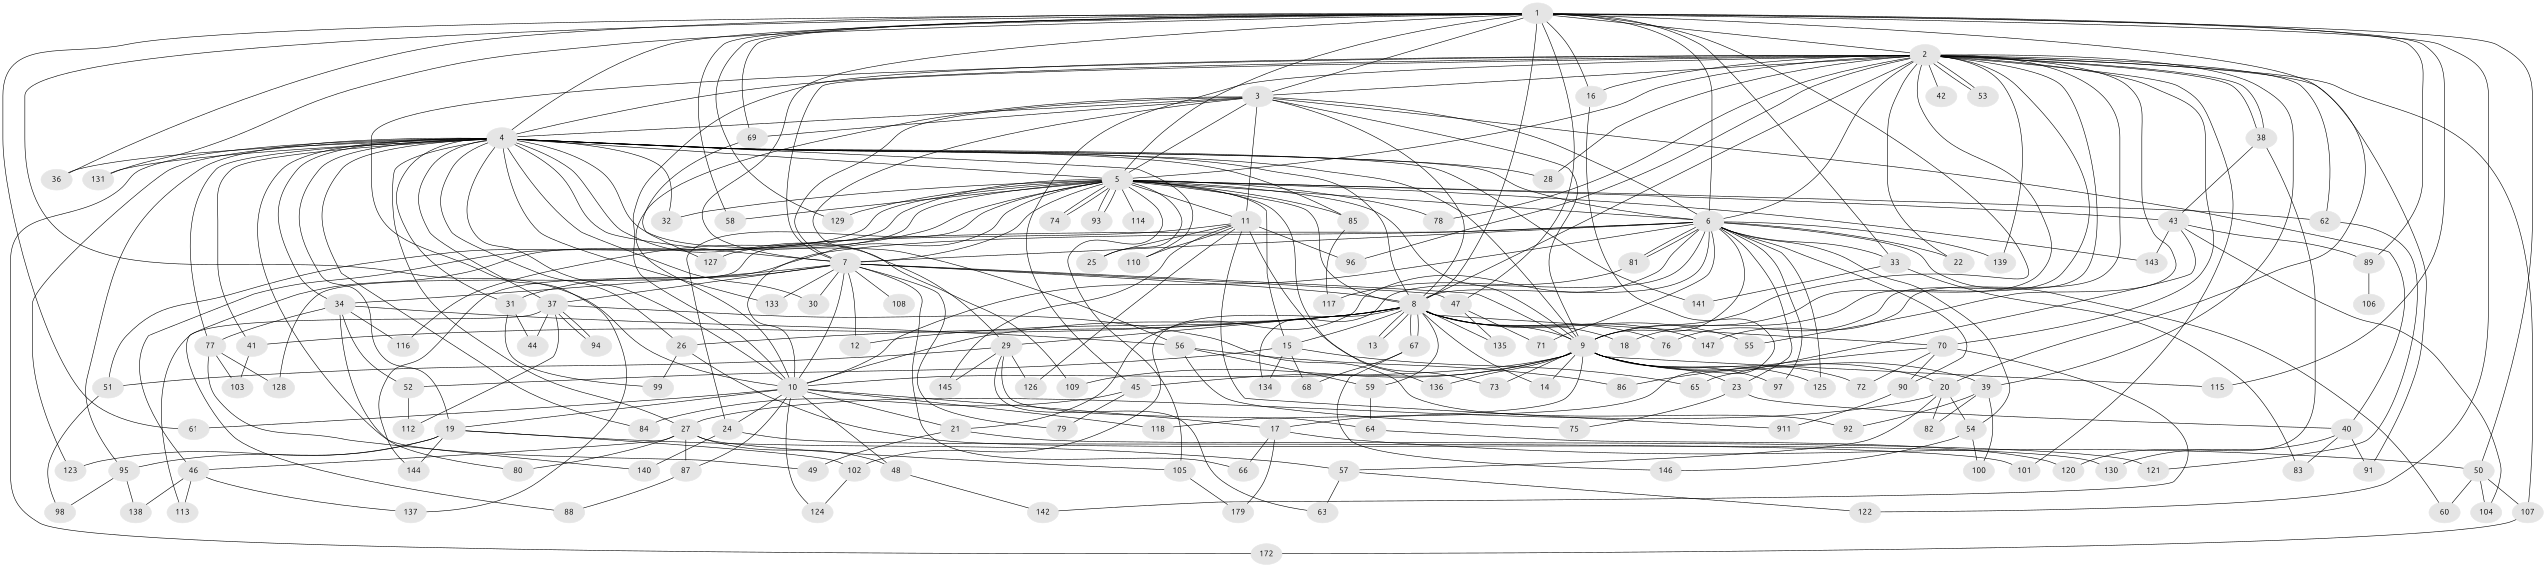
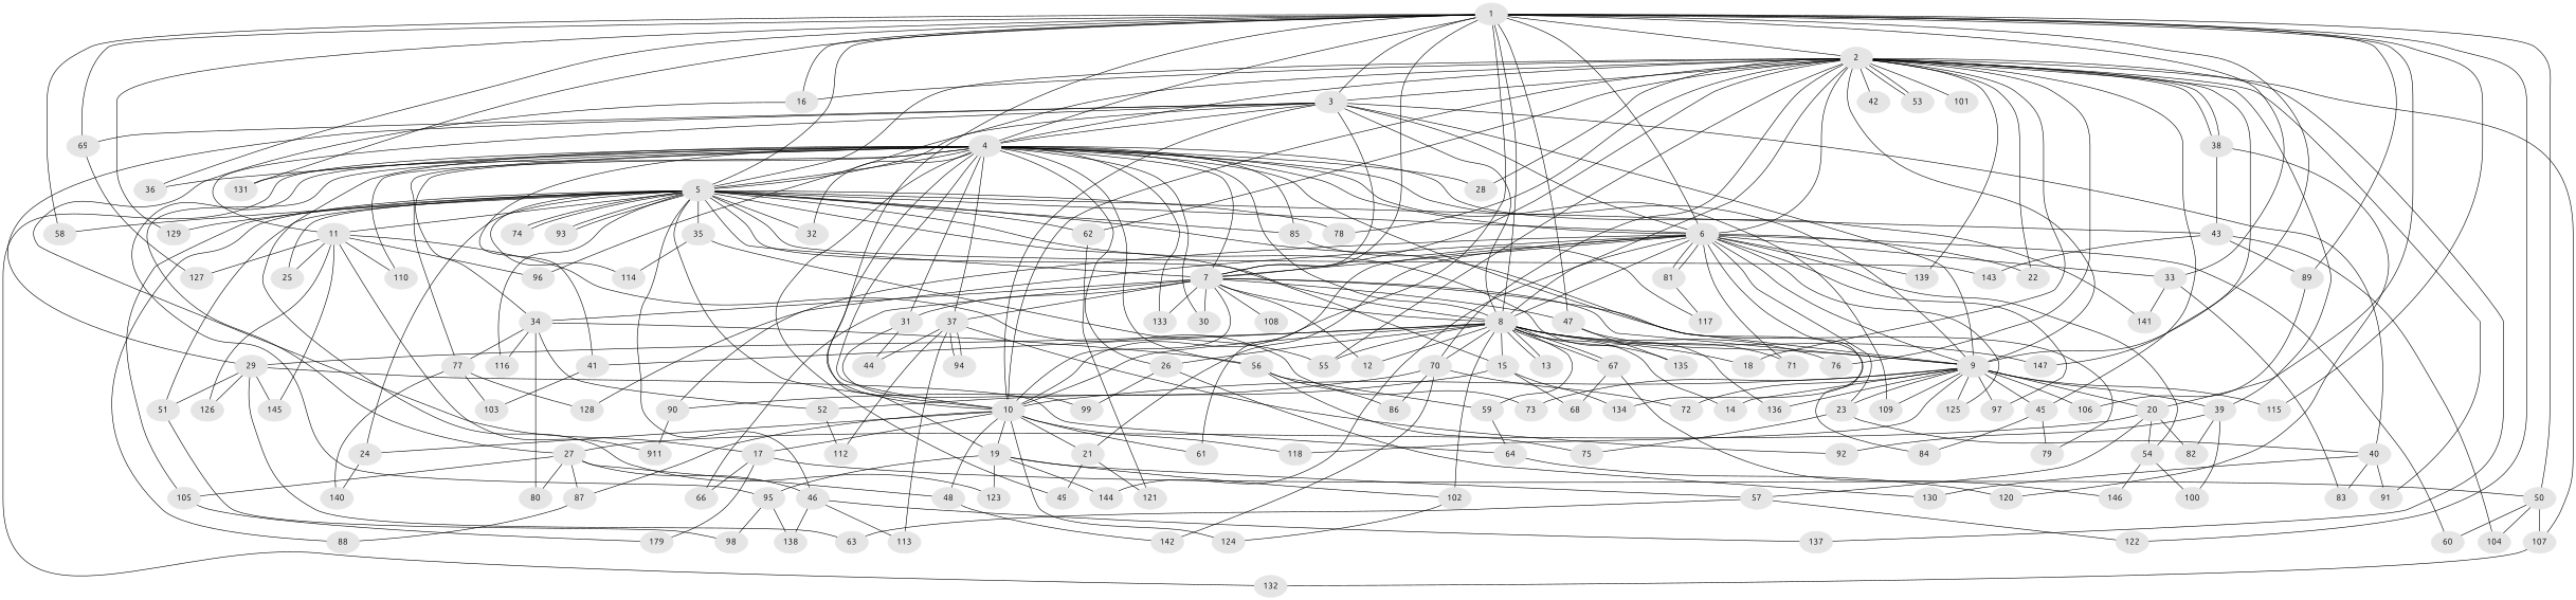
  graph {
    fontname=Ubuntu
    node [color=gray90 fontname=Ubuntu style=filled]
    edge [fontname=Ubuntu]
    1
    2
    3
    4
    5
    6
    7
    8
    9
    10
    16
    20
    33
    36
    47
    50
    58
    61
    69
    89
    115
    122
    129
    131
    18
    22
    28
    38
    39
    42
    45
    53
    62
    70
    76
    78
    91
    96
    101
    107
    137
    139
    147
    55
    11
    29
    40
    19
    26
    27
    30
    31
    32
    34
    37
    41
    49
    56
    77
    84
    85
    95
    109
    110
    123
-   132 [label=172]
+   132
    133
    141
+   35
    15
    24
    25
    43
    46
    51
    74
    88
    93
    105
    114
    116
    136
    143
    21
    23
    54
    60
    71
    81
    90
    97
    125
    128
    134
    144
    12
    66
    79
    108
    13
    14
    59
    67
    102
    135
    72
    73
    106
    118
    17
    48
    87
    124
    57
    82
    83
    104
    127
    120
    92
    100
    121
    142
    86
    n125 [label=911]
    126
    145
    63
    64
    130
    99
    80
    44
    52
    94
    112
    113
    103
    75
    140
    117
    138
    98
-   65
    68
    n146 [label=179]
    146
    1 -- 2
    1 -- 3
    1 -- 4
    1 -- 5
    1 -- 6
    1 -- 7
    1 -- 8
    1 -- 9
    1 -- 10
    1 -- 16
    1 -- 20
    1 -- 33
    1 -- 36
    1 -- 47
    1 -- 50
    1 -- 58
    1 -- 61
    1 -- 69
    1 -- 89
    1 -- 115
    1 -- 122
    1 -- 129
    1 -- 131
    2 -- 3
    2 -- 4
    2 -- 5
    2 -- 6
    2 -- 7
    2 -- 8
    2 -- 9
    2 -- 10
    2 -- 16
    2 -- 18
    2 -- 22
    2 -- 28
    2 -- 38
    2 -- 38
    2 -- 39
    2 -- 42
    2 -- 45
    2 -- 53
    2 -- 53
    2 -- 62
    2 -- 70
    2 -- 76
    2 -- 78
    2 -- 91
    2 -- 96
    2 -- 101
    2 -- 107
    2 -- 137
    2 -- 139
    2 -- 147
    2 -- 55
    3 -- 4
    3 -- 5
    3 -- 6
    3 -- 7
    3 -- 8
    3 -- 9
    3 -- 10
    3 -- 69
    3 -- 11
    3 -- 29
    3 -- 40
    4 -- 5
    4 -- 6
    4 -- 7
    4 -- 8
    4 -- 9
    4 -- 10
    4 -- 36
    4 -- 131
    4 -- 28
    4 -- 19
    4 -- 26
    4 -- 27
    4 -- 30
    4 -- 31
    4 -- 32
    4 -- 34
    4 -- 37
    4 -- 41
    4 -- 49
    4 -- 56
    4 -- 77
    4 -- 84
    4 -- 85
    4 -- 95
    4 -- 109
    4 -- 110
    4 -- 123
    4 -- 132
    4 -- 133
    4 -- 141
    5 -- 6
    5 -- 7
    5 -- 8
    5 -- 9
    5 -- 10
    5 -- 58
    5 -- 129
    5 -- 62
    5 -- 78
    5 -- 11
    5 -- 32
    5 -- 85
+   5 -- 35
    5 -- 15
    5 -- 24
    5 -- 25
    5 -- 43
    5 -- 46
    5 -- 51
    5 -- 74
    5 -- 74
    5 -- 88
    5 -- 93
    5 -- 93
    5 -- 105
    5 -- 114
    5 -- 116
    5 -- 136
    5 -- 143
    6 -- 7
    6 -- 8
    6 -- 9
    6 -- 10
    6 -- 33
    6 -- 22
    6 -- 139
    6 -- 21
    6 -- 23
    6 -- 54
    6 -- 60
    6 -- 71
    6 -- 81
    6 -- 81
    6 -- 90
    6 -- 97
    6 -- 125
    6 -- 128
    6 -- 134
    6 -- 144
    7 -- 8
    7 -- 9
    7 -- 10
    7 -- 47
    7 -- 30
    7 -- 31
    7 -- 34
    7 -- 37
    7 -- 133
    7 -- 12
    7 -- 66
    7 -- 79
    7 -- 108
    8 -- 9
    8 -- 10
    8 -- 18
    8 -- 70
    8 -- 76
    8 -- 147
    8 -- 55
    8 -- 29
    8 -- 26
    8 -- 41
    8 -- 15
    8 -- 12
    8 -- 13
    8 -- 13
    8 -- 14
    8 -- 59
    8 -- 67
    8 -- 67
    8 -- 102
    8 -- 135
    9 -- 10
    9 -- 20
    9 -- 115
    9 -- 39
    9 -- 45
    9 -- 109
    9 -- 136
    9 -- 23
    9 -- 97
    9 -- 125
    9 -- 14
    9 -- 72
    9 -- 73
+   9 -- 106
    9 -- 118
    10 -- 61
    10 -- 19
    10 -- 24
    10 -- 21
    10 -- 118
    10 -- 17
    10 -- 48
    10 -- 87
    10 -- 124
    16 -- 17
    20 -- 27
    20 -- 54
    20 -- 57
    20 -- 82
    33 -- 141
    33 -- 83
    47 -- 71
    47 -- 135
    50 -- 107
    50 -- 60
    50 -- 104
    69 -- 127
    89 -- 106
    38 -- 43
    38 -- 120
    39 -- 82
    39 -- 92
    39 -- 100
    45 -- 84
    45 -- 79
    62 -- 121
    70 -- 90
    70 -- 72
    70 -- 142
    70 -- 86
    107 -- 132
    11 -- 96
    11 -- 110
    11 -- 25
    11 -- 73
    11 -- 127
    11 -- n125
    11 -- 126
    11 -- 145
    29 -- 51
    29 -- 126
    29 -- 145
    29 -- 63
    29 -- 64
    40 -- 91
    40 -- 83
    40 -- 130
    19 -- 95
    19 -- 123
    19 -- 144
    19 -- 102
    19 -- 57
    26 -- 130
    26 -- 99
    27 -- 46
    27 -- 105
    27 -- 48
    27 -- 87
    27 -- 80
    31 -- 99
    31 -- 44
    34 -- 56
    34 -- 77
    34 -- 116
    34 -- 80
    34 -- 52
    37 -- 92
    37 -- 44
    37 -- 94
    37 -- 94
    37 -- 112
    37 -- 113
    41 -- 103
    56 -- 59
    56 -- 86
    56 -- 75
    77 -- 128
    77 -- 103
    77 -- 140
    85 -- 117
    95 -- 138
    95 -- 98
+   35 -- 55
+   35 -- 114
    15 -- 134
    15 -- 52
-   15 -- 65
    15 -- 68
-   24 -- 101
    24 -- 140
    43 -- 89
    43 -- 143
    43 -- 104
-   43 -- 65
    46 -- 137
    46 -- 113
    46 -- 138
    51 -- 98
    105 -- n146
    21 -- 49
    21 -- 121
    23 -- 40
    23 -- 75
    54 -- 100
    54 -- 146
    81 -- 117
    90 -- n125
    59 -- 64
    67 -- 68
    67 -- 146
    102 -- 124
    17 -- 50
    17 -- 66
    17 -- n146
    48 -- 142
    87 -- 88
    57 -- 122
    57 -- 63
    64 -- 120
    52 -- 112
  }
